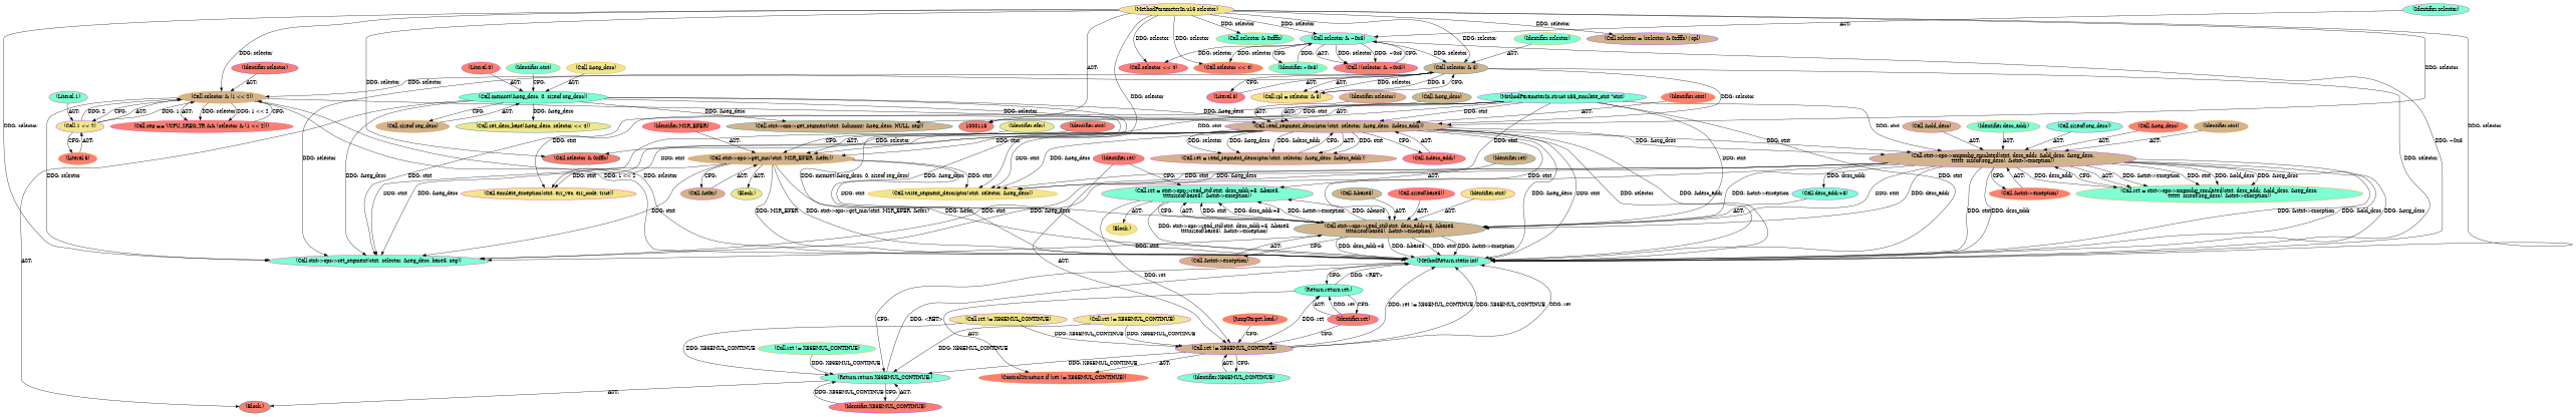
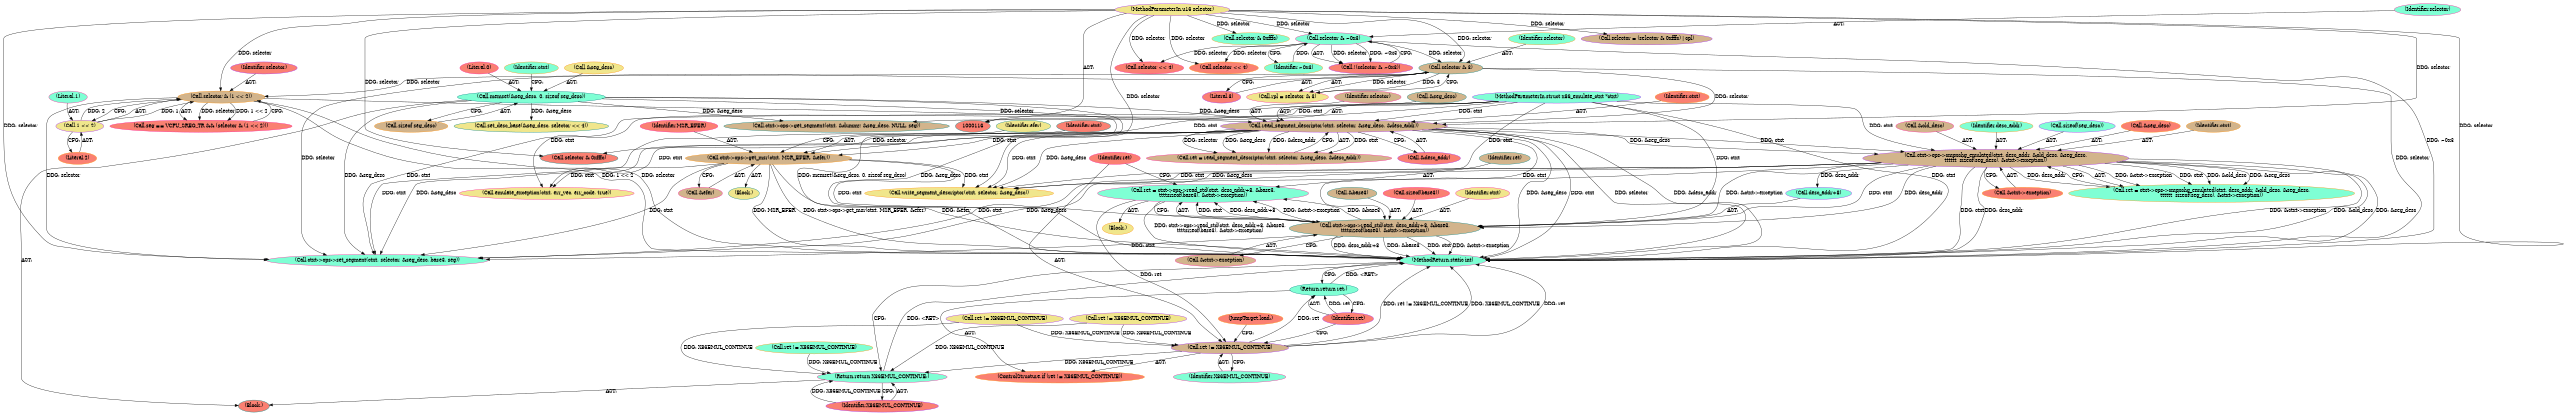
  digraph {
    node [color=deeppink fillcolor=salmon style=filled]
    n1 [fillcolor=aquamarine label="(Call,ret = ctxt->ops->read_std(ctxt, desc_addr+8, &base3,\n\t\t\t\tsizeof(base3), &ctxt->exception))"]
    n2 [color=teal fillcolor=tan label="(Call,ctxt->ops->read_std(ctxt, desc_addr+8, &base3,\n\t\t\t\tsizeof(base3), &ctxt->exception))"]
    n3 [color=purple fillcolor=tan label="(Call,ret != X86EMUL_CONTINUE)"]
    n4 [color=darkorange fillcolor=khaki label="(Block,)"]
    n5 [fillcolor=aquamarine label="(MethodReturn,static int)"]
    n6 [fillcolor=tan label="(Call,&ctxt->exception)"]
    n7 [fillcolor=aquamarine label="(Call,ctxt->ops->set_segment(ctxt, selector, &seg_desc, base3, seg))"]
    n8 [color=teal fillcolor=aquamarine label="(Return,return ret;)"]
    n9 [fillcolor=aquamarine label="(Return,return X86EMUL_CONTINUE;)"]
    n10 [color=darkorange label="(ControlStructure,if (ret != X86EMUL_CONTINUE))"]
    n11 [fillcolor=aquamarine label="(Identifier,X86EMUL_CONTINUE)"]
    n12 [color=purple fillcolor=tan label="(Call,ctxt->ops->cmpxchg_emulated(ctxt, desc_addr, &old_desc, &seg_desc,\n\t\t\t\t\t\t  sizeof(seg_desc), &ctxt->exception))"]
    n13 [color=darkorange label="(Call,&ctxt->exception)"]
    n14 [color=darkorange fillcolor=aquamarine label="(Call,ret = ctxt->ops->cmpxchg_emulated(ctxt, desc_addr, &old_desc, &seg_desc,\n\t\t\t\t\t\t  sizeof(seg_desc), &ctxt->exception))"]
    n15 [color=purple fillcolor=aquamarine label="(Call,desc_addr+8)"]
    n16 [color=darkorange fillcolor=khaki label="(Call,write_segment_descriptor(ctxt, selector, &seg_desc))"]
    n17 [color=purple fillcolor=tan label="(Call,read_segment_descriptor(ctxt, selector, &seg_desc, &desc_addr))"]
    n18 [color=darkorange fillcolor=tan label="(Call,ctxt->ops->get_msr(ctxt, MSR_EFER, &efer))"]
    n19 [fillcolor=tan label="(Call,ret = read_segment_descriptor(ctxt, selector, &seg_desc, &desc_addr))"]
    n20 [fillcolor=khaki label="(Call,emulate_exception(ctxt, err_vec, err_code, true))"]
    n21 [color=purple label="(Call,&desc_addr)"]
    n22 [color=teal label="(Call,selector & 0xfffc)"]
    n23 [fillcolor=tan label="(Call,&efer)"]
    n24 [color=teal fillcolor=khaki label="(Block,)"]
    n25 [color=purple fillcolor=aquamarine label="(MethodParameterIn,struct x86_emulate_ctxt *ctxt)"]
    n26 [color=teal fillcolor=tan label="(Call,ctxt->ops->get_segment(ctxt, &dummy, &seg_desc, NULL, seg))"]
    1000116 [color=teal]
    n28 [color=teal fillcolor=tan label="(Call,selector & 3)"]
    n29 [color=darkorange fillcolor=tan label="(Call,selector & (1 << 2))"]
    n30 [color=purple label="(Literal,3)"]
    n31 [fillcolor=khaki label="(Call,rpl = selector & 3)"]
    n32 [color=purple fillcolor=khaki label="(Call,1 << 2)"]
    n33 [label="(Call,seg == VCPU_SREG_TR && (selector & (1 << 2)))"]
    n34 [fillcolor=aquamarine label="(Call,selector & ~0x3)"]
    n35 [color=darkorange fillcolor=aquamarine label="(Identifier,~0x3)"]
    n36 [label="(Call,selector << 4)"]
    n37 [color=darkorange label="(Call,selector << 4)"]
    n38 [color=purple label="(Call,!(selector & ~0x3))"]
    n39 [color=purple fillcolor=khaki label="(MethodParameterIn,u16 selector)"]
    n40 [color=darkorange fillcolor=aquamarine label="(Call,selector & 0xfffc)"]
    n41 [color=purple fillcolor=tan label="(Call,selector = (selector & 0xfffc) | cpl)"]
-   n42 [color=darkorange label="(Literal,6)"]
+   n42 [color=darkorange label="(Literal,2)"]
    n43 [color=teal fillcolor=aquamarine label="(Call,memset(&seg_desc, 0, sizeof seg_desc))"]
    n44 [color=darkorange fillcolor=tan label="(Call,sizeof seg_desc)"]
    n45 [color=teal label="(Block,)"]
    n46 [color=teal fillcolor=khaki label="(Call,set_desc_base(&seg_desc, selector << 4))"]
    n47 [color=purple label="(Identifier,ret)"]
    n48 [color=purple label="(Identifier,X86EMUL_CONTINUE)"]
    n49 [color=darkorange fillcolor=khaki label="(Call,&seg_desc)"]
    n50 [fillcolor=tan label="(Call,&old_desc)"]
    n51 [label="(Identifier,MSR_EFER)"]
    n52 [fillcolor=aquamarine label="(Literal,1)"]
    n53 [color=darkorange fillcolor=aquamarine label="(Identifier,desc_addr)"]
    n54 [color=teal fillcolor=khaki label="(Identifier,efer)"]
    n55 [fillcolor=tan label="(Identifier,selector)"]
    n56 [color=teal fillcolor=tan label="(Identifier,ret)"]
    n57 [color=purple fillcolor=aquamarine label="(Call,sizeof(seg_desc))"]
    n58 [label="(Literal,0)"]
    n59 [color=teal fillcolor=tan label="(Call,&seg_desc)"]
    n60 [label="(Identifier,ret)"]
    n61 [color=darkorange label="(Call,&seg_desc)"]
    n62 [color=darkorange fillcolor=aquamarine label="(Identifier,selector)"]
    n63 [color=teal label="(Identifier,ctxt)"]
    n64 [color=teal fillcolor=tan label="(Call,&base3)"]
    n65 [label="(Call,sizeof(base3))"]
    n66 [color=darkorange label="(Identifier,ctxt)"]
    n67 [color=purple label="(Identifier,selector)"]
    n68 [color=darkorange fillcolor=aquamarine label="(Identifier,ctxt)"]
    n69 [color=darkorange fillcolor=aquamarine label="(Call,ret != X86EMUL_CONTINUE)"]
    n70 [color=darkorange label="(JumpTarget,load:)"]
    n71 [color=darkorange fillcolor=tan label="(Identifier,ctxt)"]
    n72 [fillcolor=khaki label="(Identifier,ctxt)"]
    n73 [fillcolor=aquamarine label="(Identifier,selector)"]
    n74 [color=purple fillcolor=khaki label="(Call,ret != X86EMUL_CONTINUE)"]
    n75 [color=purple fillcolor=khaki label="(Call,ret != X86EMUL_CONTINUE)"]
    n1 -> n2 [label="CFG: "]
    n1 -> n3 [label="DDG: ret"]
    n1 -> n4 [label="AST: "]
    n1 -> n5 [label="DDG: ctxt->ops->read_std(ctxt, desc_addr+8, &base3,\n\t\t\t\tsizeof(base3), &ctxt->exception)"]
    n2 -> n1 [label="AST: "]
    n2 -> n1 [label="DDG: ctxt"]
    n2 -> n1 [label="DDG: desc_addr+8"]
    n2 -> n1 [label="DDG: &ctxt->exception"]
    n2 -> n1 [label="DDG: &base3"]
    n2 -> n5 [label="DDG: desc_addr+8"]
    n2 -> n5 [label="DDG: &base3"]
    n2 -> n5 [label="DDG: ctxt"]
    n2 -> n5 [label="DDG: &ctxt->exception"]
    n2 -> n6 [label="CFG: "]
    n2 -> n7 [label="DDG: ctxt"]
    n3 -> n5 [label="DDG: ret != X86EMUL_CONTINUE"]
    n3 -> n5 [label="DDG: X86EMUL_CONTINUE"]
    n3 -> n5 [label="DDG: ret"]
    n3 -> n8 [label="DDG: ret"]
    n3 -> n9 [label="DDG: X86EMUL_CONTINUE"]
    n3 -> n10 [label="AST: "]
    n3 -> n11 [label="CFG: "]
    n5 -> n8 [label="CFG: "]
    n5 -> n9 [label="CFG: "]
    n6 -> n2 [label="AST: "]
    n8 -> n5 [label="DDG: <RET>"]
    n8 -> n10 [label="AST: "]
    n8 -> n47 [label="CFG: "]
    n9 -> n5 [label="DDG: <RET>"]
    n9 -> n45 [label="AST: "]
    n9 -> n48 [label="CFG: "]
    n11 -> n3 [label="AST: "]
    n12 -> n2 [label="DDG: ctxt"]
    n12 -> n2 [label="DDG: desc_addr"]
    n12 -> n2 [label="DDG: &ctxt->exception"]
    n12 -> n5 [label="DDG: &ctxt->exception"]
    n12 -> n5 [label="DDG: &old_desc"]
    n12 -> n5 [label="DDG: &seg_desc"]
    n12 -> n5 [label="DDG: ctxt"]
    n12 -> n5 [label="DDG: desc_addr"]
    n12 -> n7 [label="DDG: ctxt"]
    n12 -> n7 [label="DDG: &seg_desc"]
    n12 -> n13 [label="CFG: "]
    n12 -> n14 [label="AST: "]
    n12 -> n14 [label="DDG: &ctxt->exception"]
    n12 -> n14 [label="DDG: ctxt"]
    n12 -> n14 [label="DDG: &old_desc"]
    n12 -> n14 [label="DDG: &seg_desc"]
    n12 -> n14 [label="DDG: desc_addr"]
    n12 -> n15 [label="DDG: desc_addr"]
    n12 -> n16 [label="DDG: ctxt"]
    n12 -> n16 [label="DDG: &seg_desc"]
    n13 -> n12 [label="AST: "]
    n14 -> n12 [label="CFG: "]
    n15 -> n2 [label="AST: "]
    n17 -> n2 [label="DDG: ctxt"]
    n17 -> n5 [label="DDG: &seg_desc"]
    n17 -> n5 [label="DDG: ctxt"]
    n17 -> n5 [label="DDG: selector"]
    n17 -> n5 [label="DDG: &desc_addr"]
    n17 -> n7 [label="DDG: ctxt"]
    n17 -> n7 [label="DDG: &seg_desc"]
    n17 -> n12 [label="DDG: ctxt"]
    n17 -> n12 [label="DDG: &seg_desc"]
    n17 -> n16 [label="DDG: ctxt"]
    n17 -> n16 [label="DDG: &seg_desc"]
    n17 -> n18 [label="DDG: ctxt"]
    n17 -> n19 [label="AST: "]
    n17 -> n19 [label="DDG: ctxt"]
    n17 -> n19 [label="DDG: selector"]
    n17 -> n19 [label="DDG: &seg_desc"]
    n17 -> n19 [label="DDG: &desc_addr"]
    n17 -> n20 [label="DDG: ctxt"]
    n17 -> n21 [label="CFG: "]
    n17 -> n22 [label="DDG: selector"]
    n18 -> n2 [label="DDG: ctxt"]
    n18 -> n5 [label="DDG: MSR_EFER"]
    n18 -> n5 [label="DDG: ctxt->ops->get_msr(ctxt, MSR_EFER, &efer)"]
    n18 -> n5 [label="DDG: &efer"]
    n18 -> n7 [label="DDG: ctxt"]
    n18 -> n16 [label="DDG: ctxt"]
    n18 -> n20 [label="DDG: ctxt"]
    n18 -> n23 [label="CFG: "]
    n18 -> n24 [label="AST: "]
    n19 -> n17 [label="CFG: "]
    n21 -> n17 [label="AST: "]
    n23 -> n18 [label="AST: "]
    n25 -> n2 [label="DDG: ctxt"]
    n25 -> n5 [label="DDG: ctxt"]
    n25 -> n7 [label="DDG: ctxt"]
    n25 -> n12 [label="DDG: ctxt"]
    n25 -> n16 [label="DDG: ctxt"]
    n25 -> n17 [label="DDG: ctxt"]
    n25 -> n18 [label="DDG: ctxt"]
    n25 -> n20 [label="DDG: ctxt"]
    n25 -> n26 [label="DDG: ctxt"]
    n25 -> 1000116 [label="AST: "]
    n28 -> n5 [label="DDG: selector"]
    n28 -> n7 [label="DDG: selector"]
    n28 -> n17 [label="DDG: selector"]
    n28 -> n29 [label="DDG: selector"]
    n28 -> n30 [label="CFG: "]
    n28 -> n31 [label="AST: "]
    n28 -> n31 [label="DDG: selector"]
    n28 -> n31 [label="DDG: 3"]
    n29 -> n5 [label="DDG: 1 << 2"]
    n29 -> n5 [label="DDG: selector"]
    n29 -> n7 [label="DDG: selector"]
    n29 -> n17 [label="DDG: selector"]
    n29 -> n32 [label="CFG: "]
    n29 -> n33 [label="AST: "]
    n29 -> n33 [label="DDG: selector"]
    n29 -> n33 [label="DDG: 1 << 2"]
    n30 -> n28 [label="AST: "]
    n31 -> n28 [label="CFG: "]
    n32 -> n29 [label="AST: "]
    n32 -> n29 [label="DDG: 1"]
    n32 -> n29 [label="DDG: 2"]
    n32 -> n42 [label="CFG: "]
    n33 -> n29 [label="CFG: "]
    n34 -> n5 [label="DDG: ~0x3"]
    n34 -> n28 [label="DDG: selector"]
    n34 -> n35 [label="CFG: "]
    n34 -> n36 [label="DDG: selector"]
    n34 -> n37 [label="DDG: selector"]
    n34 -> n38 [label="AST: "]
    n34 -> n38 [label="DDG: selector"]
    n34 -> n38 [label="DDG: ~0x3"]
    n35 -> n34 [label="DDG: "]
    n38 -> n34 [label="CFG: "]
    n39 -> n5 [label="DDG: selector"]
    n39 -> n7 [label="DDG: selector"]
    n39 -> n16 [label="DDG: selector"]
    n39 -> n17 [label="DDG: selector"]
    n39 -> n22 [label="DDG: selector"]
    n39 -> 1000116 [label="AST: "]
    n39 -> n28 [label="DDG: selector"]
    n39 -> n29 [label="DDG: selector"]
    n39 -> n34 [label="DDG: selector"]
    n39 -> n36 [label="DDG: selector"]
    n39 -> n37 [label="DDG: selector"]
    n39 -> n40 [label="DDG: selector"]
    n39 -> n41 [label="DDG: selector"]
    n42 -> n32 [label="AST: "]
    n43 -> n5 [label="DDG: memset(&seg_desc, 0, sizeof seg_desc)"]
    n43 -> n5 [label="DDG: &seg_desc"]
    n43 -> n7 [label="DDG: &seg_desc"]
    n43 -> n17 [label="DDG: &seg_desc"]
    n43 -> n26 [label="DDG: &seg_desc"]
    n43 -> n44 [label="CFG: "]
    n43 -> n45 [label="AST: "]
    n43 -> n46 [label="DDG: &seg_desc"]
    n44 -> n43 [label="AST: "]
    n47 -> n3 [label="CFG: "]
    n47 -> n8 [label="AST: "]
    n47 -> n8 [label="DDG: ret"]
    n48 -> n9 [label="AST: "]
    n48 -> n9 [label="DDG: X86EMUL_CONTINUE"]
    n49 -> n43 [label="AST: "]
    n50 -> n12 [label="AST: "]
    n51 -> n18 [label="AST: "]
    n52 -> n32 [label="AST: "]
    n53 -> n12 [label="AST: "]
    n54 -> n18 [label="CFG: "]
    n55 -> n17 [label="AST: "]
    n56 -> n1 [label="AST: "]
    n57 -> n12 [label="AST: "]
    n58 -> n43 [label="AST: "]
    n59 -> n17 [label="AST: "]
    n60 -> n1 [label="CFG: "]
    n60 -> n3 [label="AST: "]
    n61 -> n12 [label="AST: "]
    n62 -> n28 [label="AST: "]
    n63 -> n18 [label="AST: "]
    n64 -> n2 [label="AST: "]
    n65 -> n2 [label="AST: "]
    n66 -> n17 [label="AST: "]
    n67 -> n29 [label="AST: "]
    n68 -> n43 [label="CFG: "]
    n69 -> n9 [label="DDG: X86EMUL_CONTINUE"]
    n70 -> n3 [label="CFG: "]
    n71 -> n12 [label="AST: "]
    n72 -> n2 [label="AST: "]
    n73 -> n34 [label="AST: "]
    n74 -> n3 [label="DDG: X86EMUL_CONTINUE"]
    n74 -> n9 [label="DDG: X86EMUL_CONTINUE"]
    n75 -> n3 [label="DDG: X86EMUL_CONTINUE"]
    n75 -> n9 [label="DDG: X86EMUL_CONTINUE"]
  }
